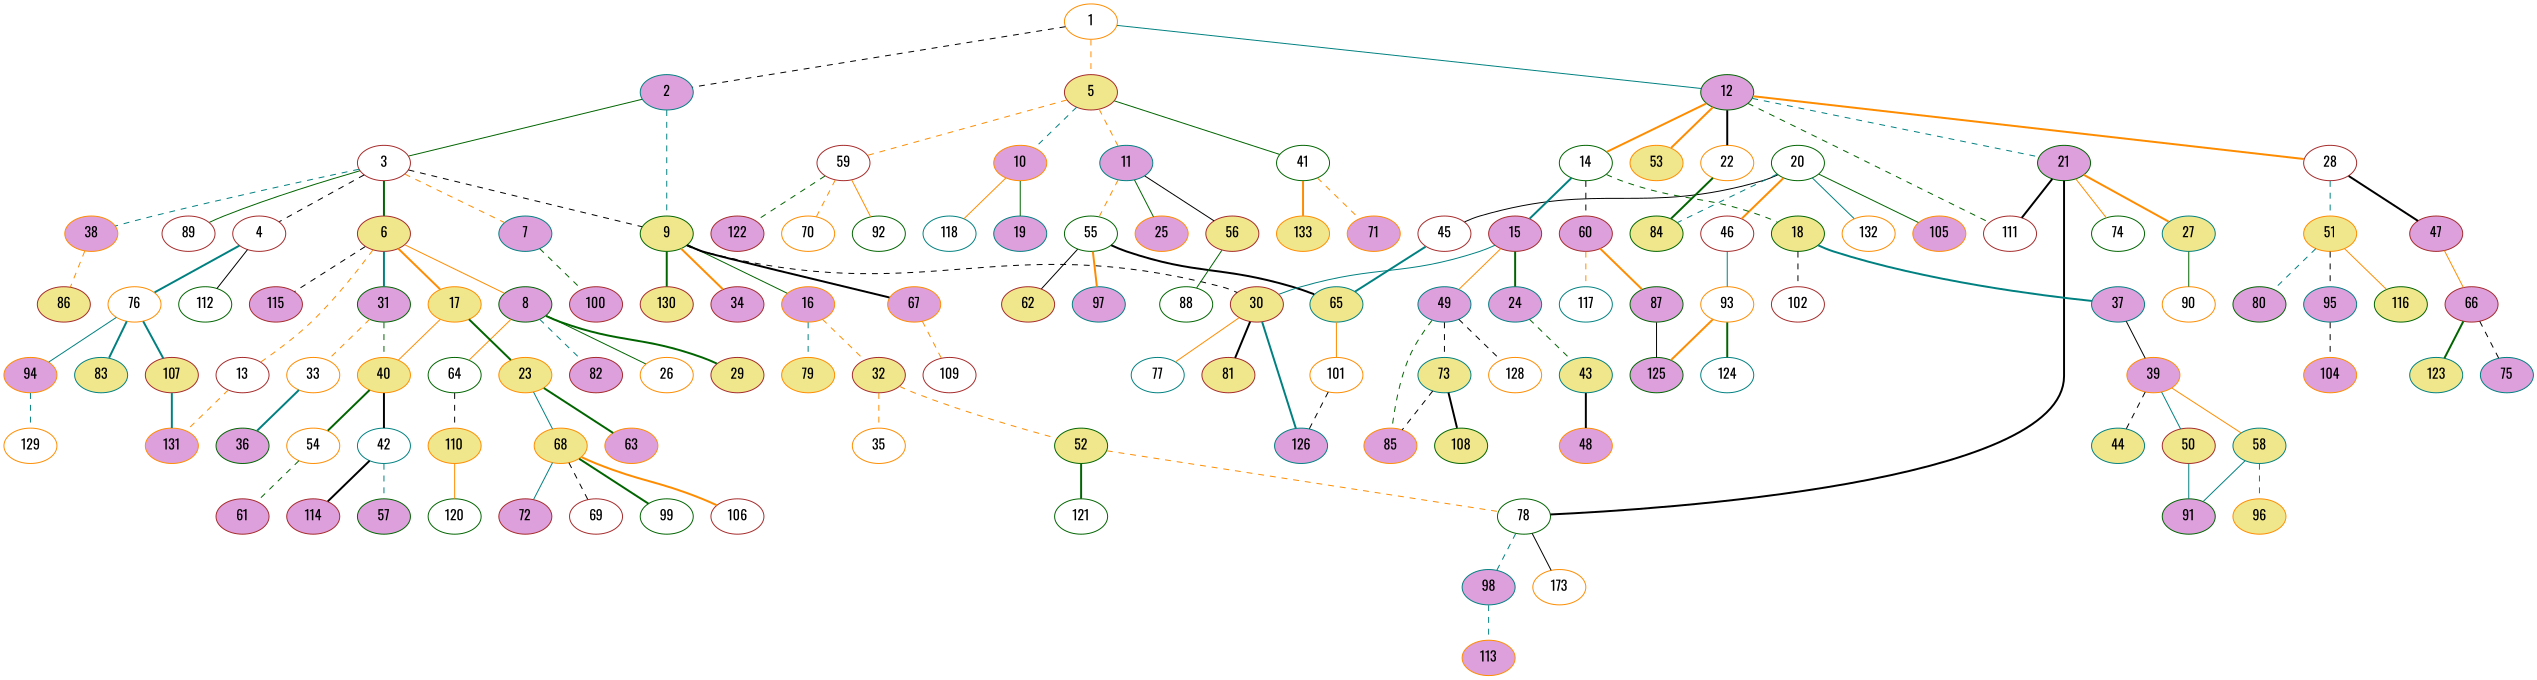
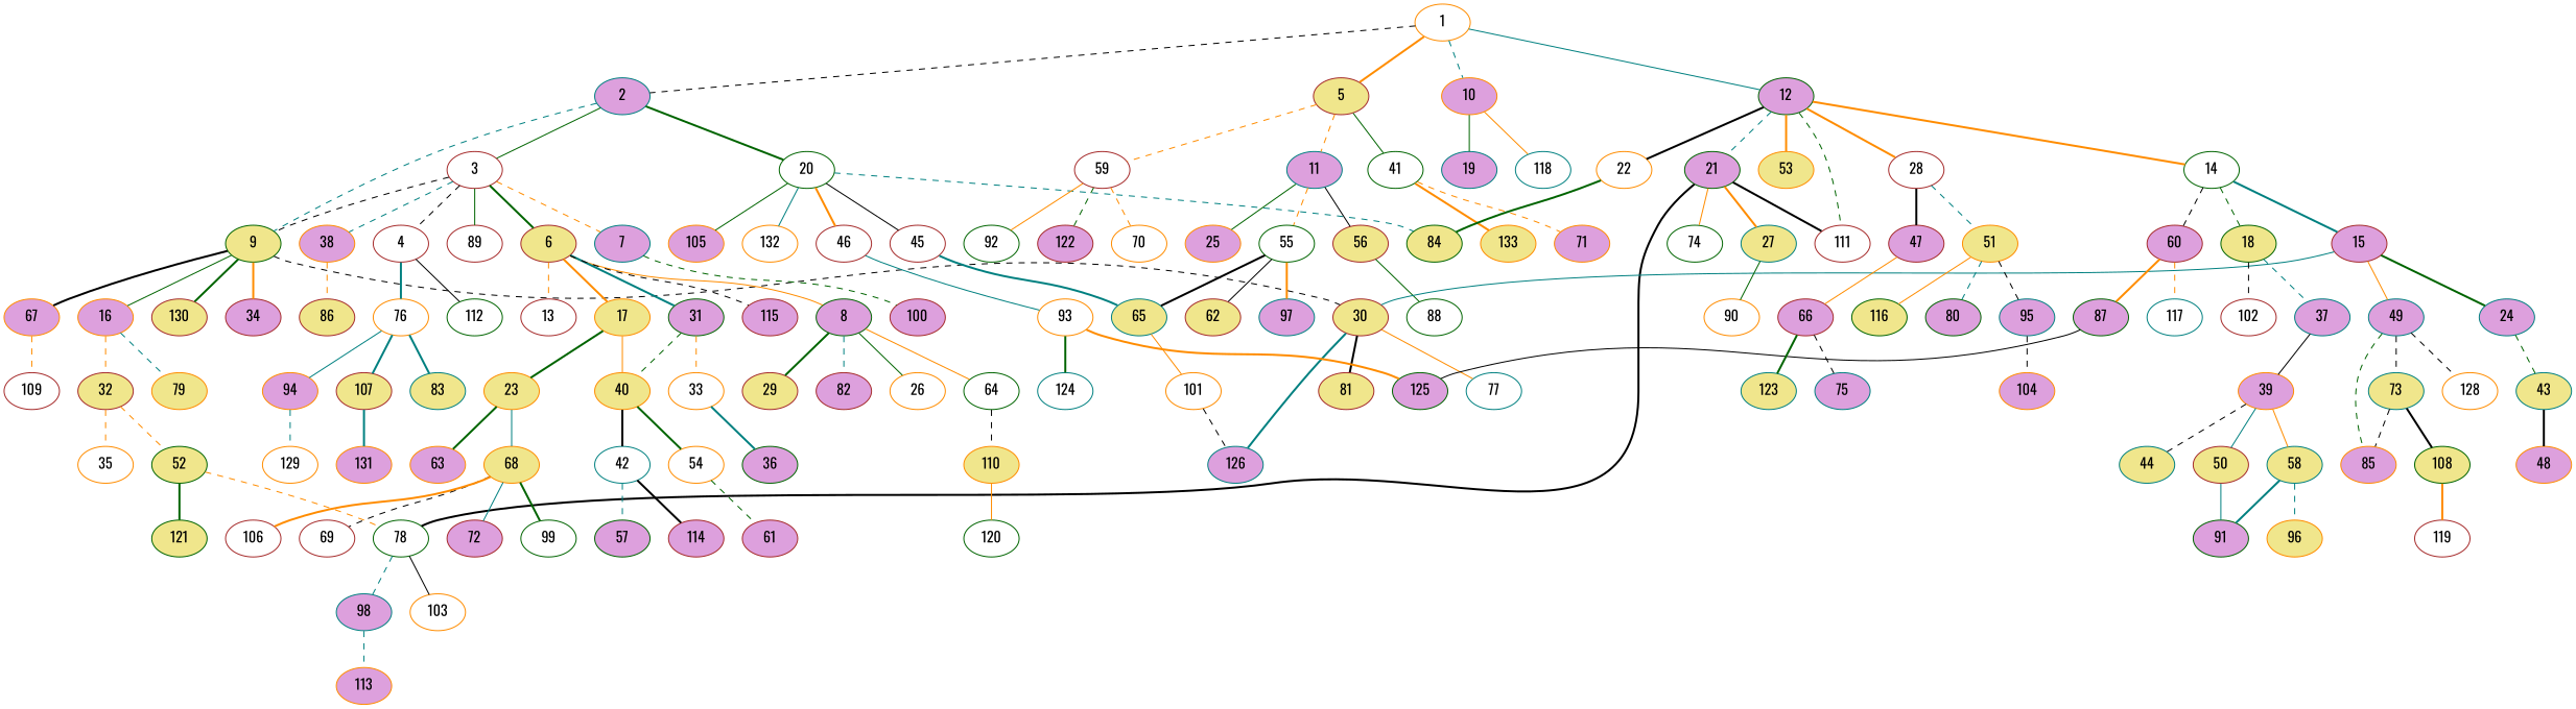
  graph {
    fontname=Oswald
    node [color=darkorange fillcolor=plum fontname=Oswald style=filled]
    edge [color=darkorange fontname=Oswald style=dashed]
    1 [fillcolor=white]
    2 [color=teal]
    5 [color=brown fillcolor=khaki]
    10
    12 [color=darkgreen]
    3 [color=brown fillcolor=white]
    9 [color=darkgreen fillcolor=khaki]
    20 [color=darkgreen fillcolor=white]
    11 [color=teal]
    41 [color=darkgreen fillcolor=white]
    59 [color=brown fillcolor=white]
    19 [color=teal]
    118 [color=teal fillcolor=white]
    14 [color=darkgreen fillcolor=white]
    21 [color=darkgreen]
    22 [fillcolor=white]
    28 [color=brown fillcolor=white]
    53 [fillcolor=khaki]
    111 [color=brown fillcolor=white]
    4 [color=brown fillcolor=white]
    6 [color=brown fillcolor=khaki]
    7 [color=teal]
    38
    89 [color=brown fillcolor=white]
    16
    30 [color=brown fillcolor=khaki]
    34 [color=brown]
    67
    130 [color=brown fillcolor=khaki]
    45 [color=brown fillcolor=white]
    46 [color=brown fillcolor=white]
    84 [color=darkgreen fillcolor=khaki]
    105
    132 [fillcolor=white]
    76 [fillcolor=white]
    112 [color=darkgreen fillcolor=white]
    8 [color=darkgreen]
    13 [color=brown fillcolor=white]
    17 [fillcolor=khaki]
    31 [color=darkgreen]
    115 [color=brown]
    100 [color=brown]
    86 [color=brown fillcolor=khaki]
    83 [color=teal fillcolor=khaki]
    94
    107 [color=brown fillcolor=khaki]
    25
    55 [color=darkgreen fillcolor=white]
    56 [color=brown fillcolor=khaki]
    71
    133 [fillcolor=khaki]
    70 [fillcolor=white]
    92 [color=darkgreen fillcolor=white]
    122 [color=brown]
    26 [fillcolor=white]
    29 [color=brown fillcolor=khaki]
    64 [color=darkgreen fillcolor=white]
    82 [color=brown]
    131
    23 [fillcolor=khaki]
    40 [fillcolor=khaki]
    33 [fillcolor=white]
    110 [fillcolor=khaki]
    32 [color=brown fillcolor=khaki]
    79 [fillcolor=khaki]
    77 [color=teal fillcolor=white]
    81 [color=brown fillcolor=khaki]
    126 [color=teal]
    109 [color=brown fillcolor=white]
    65 [color=teal fillcolor=khaki]
    62 [color=brown fillcolor=khaki]
    97 [color=teal]
    88 [color=darkgreen fillcolor=white]
    15 [color=brown]
    18 [color=darkgreen fillcolor=khaki]
    60 [color=brown]
    27 [color=teal fillcolor=khaki]
    74 [color=darkgreen fillcolor=white]
    78 [color=darkgreen fillcolor=white]
    47 [color=brown]
    51 [fillcolor=khaki]
    24 [color=teal]
    49 [color=teal]
    37 [color=teal]
    102 [color=brown fillcolor=white]
    87 [color=darkgreen]
    117 [color=teal fillcolor=white]
    43 [color=teal fillcolor=khaki]
    73 [color=teal fillcolor=khaki]
    85
    128 [fillcolor=white]
    35 [fillcolor=white]
    52 [color=darkgreen fillcolor=khaki]
    63
    68 [fillcolor=khaki]
    42 [color=teal fillcolor=white]
    54 [fillcolor=white]
    39
    93 [fillcolor=white]
    90 [fillcolor=white]
    98 [color=teal]
-   103 [fillcolor=white label=173]
+   103 [fillcolor=white]
    69 [color=brown fillcolor=white]
    72 [color=brown]
    99 [color=darkgreen fillcolor=white]
    106 [color=brown fillcolor=white]
    48
    66 [color=brown]
    80 [color=darkgreen]
    95 [color=teal]
    116 [color=darkgreen fillcolor=khaki]
    36 [color=darkgreen]
-   121 [color=darkgreen fillcolor=white]
+   121 [color=darkgreen fillcolor=khaki]
    44 [color=teal fillcolor=khaki]
    50 [color=brown fillcolor=khaki]
    58 [color=teal fillcolor=khaki]
    91 [color=darkgreen]
    96 [fillcolor=khaki]
    57 [color=darkgreen]
    114 [color=brown]
    61 [color=brown]
    101 [fillcolor=white]
    125 [color=darkgreen]
    124 [color=teal fillcolor=white]
    75 [color=teal]
    123 [color=teal fillcolor=khaki]
    108 [color=darkgreen fillcolor=khaki]
    104
    120 [color=darkgreen fillcolor=white]
+   119 [color=brown fillcolor=white]
    129 [fillcolor=white]
    113
    1 -- 2 [color=black]
-   1 -- 5
-   5 -- 10 [color=teal]
+   1 -- 5 [style=bold]
+   1 -- 10 [color=teal]
    1 -- 12 [color=teal style=solid]
    2 -- 3 [color=darkgreen style=solid]
    2 -- 9 [color=teal]
+   2 -- 20 [color=darkgreen style=bold]
    5 -- 11
    5 -- 41 [color=darkgreen style=solid]
    5 -- 59
    10 -- 19 [color=darkgreen style=solid]
    10 -- 118 [style=solid]
    12 -- 14 [style=bold]
    12 -- 21 [color=teal]
    12 -- 22 [color=black style=bold]
    12 -- 28 [style=bold]
    12 -- 53 [style=bold]
    12 -- 111 [color=darkgreen]
    3 -- 9 [color=black]
    3 -- 4 [color=black]
    3 -- 6 [color=darkgreen style=bold]
    3 -- 7
    3 -- 38 [color=teal]
    3 -- 89 [color=darkgreen style=solid]
    9 -- 16 [color=darkgreen style=solid]
    9 -- 30 [color=black]
    9 -- 34 [style=bold]
    9 -- 67 [color=black style=bold]
    9 -- 130 [color=darkgreen style=bold]
    20 -- 45 [color=black style=solid]
    20 -- 46 [style=bold]
    20 -- 84 [color=teal]
    20 -- 105 [color=darkgreen style=solid]
    20 -- 132 [color=teal style=solid]
    11 -- 25 [color=darkgreen style=solid]
    11 -- 55
    11 -- 56 [color=black style=solid]
    41 -- 71
    41 -- 133 [style=bold]
    59 -- 70
    59 -- 92 [style=solid]
    59 -- 122 [color=darkgreen]
    14 -- 15 [color=teal style=bold]
    14 -- 18 [color=darkgreen]
    14 -- 60 [color=black]
    21 -- 111 [color=black style=bold]
    21 -- 27 [style=bold]
    21 -- 74 [style=solid]
    21 -- 78 [color=black style=bold]
    22 -- 84 [color=darkgreen style=bold]
    28 -- 47 [color=black style=bold]
    28 -- 51 [color=teal]
    4 -- 76 [color=teal style=bold]
    4 -- 112 [color=black style=solid]
    6 -- 8 [style=solid]
    6 -- 13
    6 -- 17 [style=bold]
    6 -- 31 [color=teal style=bold]
    6 -- 115 [color=black]
    7 -- 100 [color=darkgreen]
    38 -- 86
    16 -- 32
    16 -- 79 [color=teal]
    30 -- 77 [style=solid]
    30 -- 81 [color=black style=bold]
    30 -- 126 [color=teal style=bold]
    67 -- 109
    45 -- 65 [color=teal style=bold]
    46 -- 93 [color=teal style=solid]
    76 -- 83 [color=teal style=bold]
    76 -- 94 [color=teal style=solid]
    76 -- 107 [color=teal style=bold]
    8 -- 26 [color=darkgreen style=solid]
    8 -- 29 [color=darkgreen style=bold]
    8 -- 64 [style=solid]
    8 -- 82 [color=teal]
-   13 -- 131
    17 -- 23 [color=darkgreen style=bold]
    17 -- 40 [style=solid]
    31 -- 40 [color=darkgreen]
    31 -- 33
    94 -- 129 [color=teal]
    107 -- 131 [color=teal style=bold]
    55 -- 65 [color=black style=bold]
    55 -- 62 [color=black style=solid]
    55 -- 97 [style=bold]
    56 -- 88 [color=darkgreen style=solid]
    64 -- 110 [color=black]
    23 -- 63 [color=darkgreen style=bold]
    23 -- 68 [color=teal style=solid]
    40 -- 42 [color=black style=bold]
    40 -- 54 [color=darkgreen style=bold]
    33 -- 36 [color=teal style=bold]
    110 -- 120 [style=solid]
    32 -- 35
    32 -- 52
    65 -- 101 [style=solid]
    15 -- 30 [color=teal style=solid]
    15 -- 24 [color=darkgreen style=bold]
    15 -- 49 [style=solid]
-   18 -- 37 [color=teal style=bold]
+   18 -- 37 [color=teal]
    18 -- 102 [color=black]
    60 -- 87 [style=bold]
    60 -- 117
    27 -- 90 [color=darkgreen style=solid]
    78 -- 98 [color=teal]
    78 -- 103 [color=black style=solid]
    47 -- 66 [style=solid]
    51 -- 80 [color=teal]
    51 -- 95 [color=black]
    51 -- 116 [style=solid]
    24 -- 43 [color=darkgreen]
    49 -- 73 [color=black]
    49 -- 85 [color=darkgreen]
    49 -- 128 [color=black]
    37 -- 39 [color=black style=solid]
    87 -- 125 [color=black style=solid]
    43 -- 48 [color=black style=bold]
    73 -- 85 [color=black]
    73 -- 108 [color=black style=bold]
    52 -- 78
    52 -- 121 [color=darkgreen style=bold]
    68 -- 69 [color=black]
    68 -- 72 [color=teal style=solid]
    68 -- 99 [color=darkgreen style=bold]
    68 -- 106 [style=bold]
    42 -- 57 [color=teal]
    42 -- 114 [color=black style=bold]
    54 -- 61 [color=darkgreen]
    39 -- 44 [color=black]
    39 -- 50 [color=teal style=solid]
    39 -- 58 [style=solid]
    93 -- 125 [style=bold]
    93 -- 124 [color=darkgreen style=bold]
    98 -- 113 [color=teal]
    66 -- 75 [color=black]
    66 -- 123 [color=darkgreen style=bold]
    95 -- 104 [color=black]
    50 -- 91 [color=teal style=solid]
-   58 -- 91 [color=teal style=solid]
+   58 -- 91 [color=teal style=bold]
    58 -- 96 [color=teal]
    101 -- 126 [color=black]
+   108 -- 119 [style=bold]
  }
